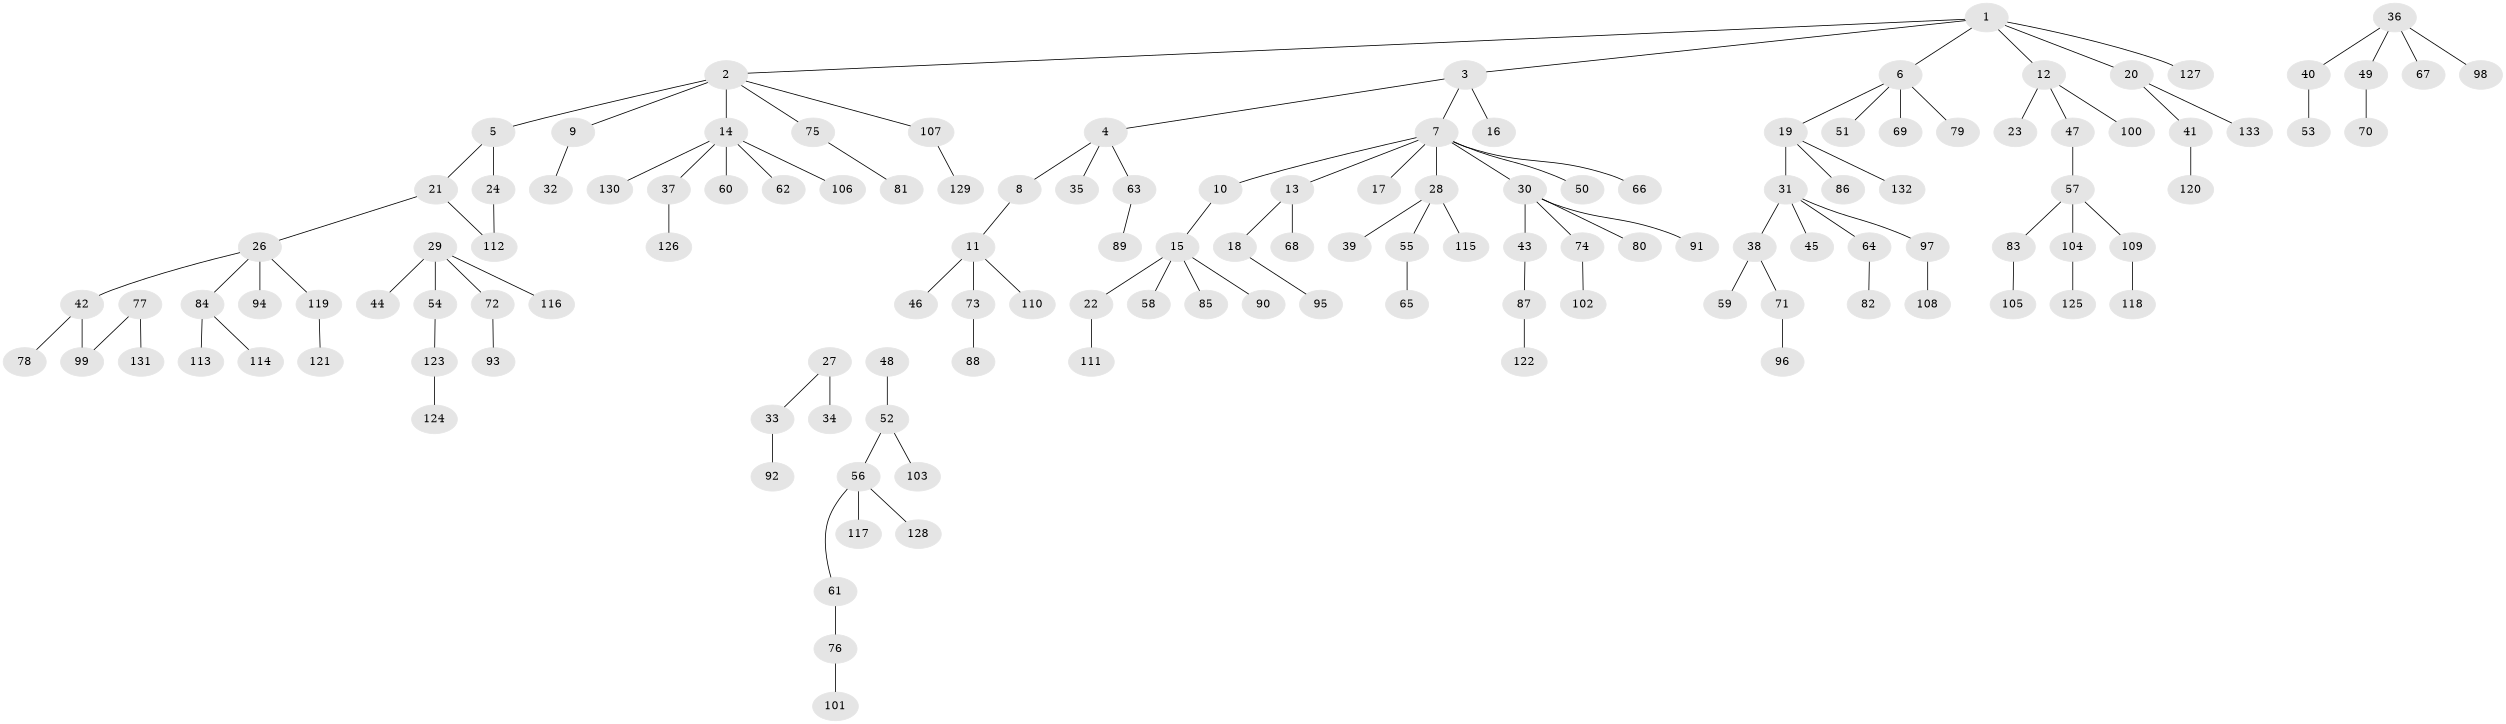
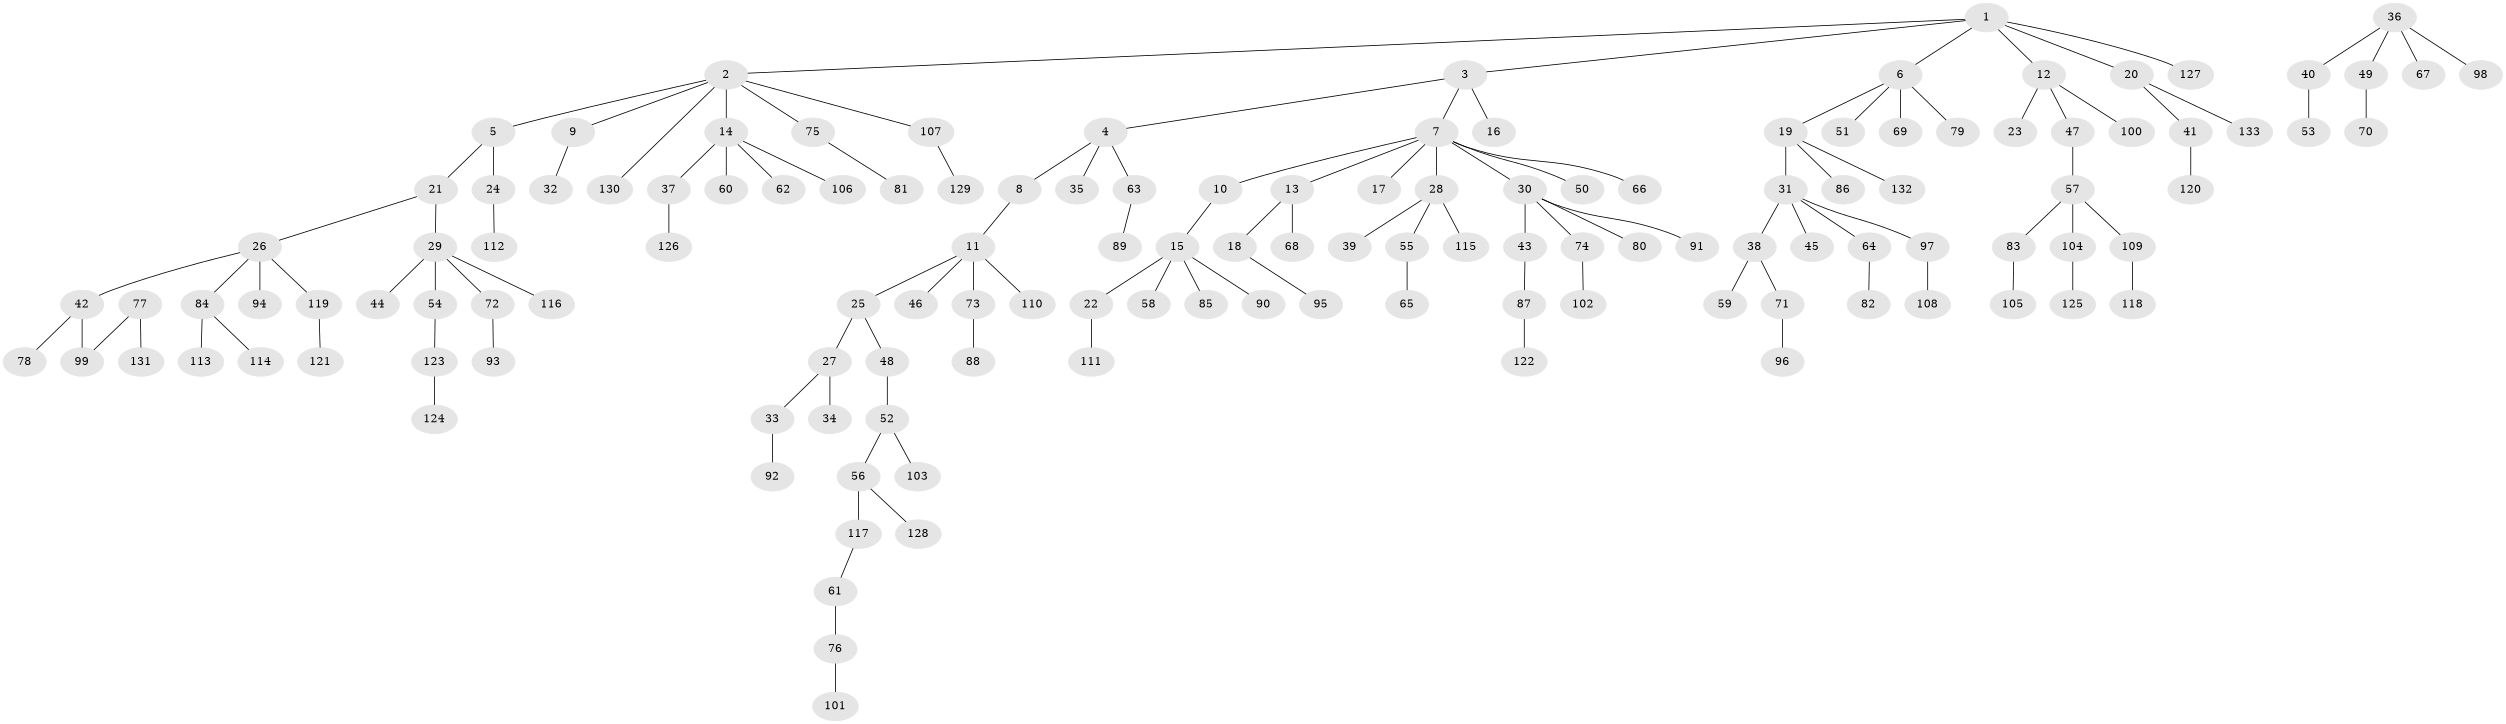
  graph {
    node [color=gray90 style=filled]
    1
    2
    3
    6
    12
    20
    127
    5
    9
    14
    75
    107
    130
    4
    7
    16
    19
    51
    69
    79
    23
    47
    100
    41
    133
    21
    24
    32
    37
    60
    62
    106
    81
    129
    8
    35
    63
    10
    13
    17
    28
    30
    50
    66
    11
    89
    26
    29
    112
    31
    86
    132
    15
    18
    68
    39
    55
    115
    43
    74
    80
    91
+   25
    46
    73
    110
    22
    58
    85
    90
    27
    48
    88
    57
    95
    126
    111
    36
    40
    49
    67
    98
    38
    45
    64
    97
    120
    42
    84
    94
    119
    44
    54
    72
    116
    33
    34
    52
    78
    99
    113
    114
    121
    92
    65
    123
    93
    87
    102
    59
    71
    82
    108
    53
    70
    96
    77
    131
    122
    83
    104
    109
    56
    103
    61
    117
    128
    124
    76
    105
    125
    118
    101
    1 -- 2
    1 -- 3
    1 -- 6
    1 -- 12
    1 -- 20
    1 -- 127
    2 -- 5
    2 -- 9
    2 -- 14
    2 -- 75
    2 -- 107
-   14 -- 130
+   2 -- 130
    3 -- 4
    3 -- 7
    3 -- 16
    6 -- 19
    6 -- 51
    6 -- 69
    6 -- 79
    12 -- 23
    12 -- 47
    12 -- 100
    20 -- 41
    20 -- 133
    5 -- 21
    5 -- 24
    9 -- 32
    14 -- 37
    14 -- 60
    14 -- 62
    14 -- 106
    75 -- 81
    107 -- 129
    4 -- 8
    4 -- 35
    4 -- 63
    7 -- 10
    7 -- 13
    7 -- 17
    7 -- 28
    7 -- 30
    7 -- 50
    7 -- 66
    19 -- 31
    19 -- 86
    19 -- 132
    47 -- 57
    41 -- 120
    21 -- 26
-   21 -- 112
+   21 -- 29
    24 -- 112
    37 -- 126
    8 -- 11
    63 -- 89
    10 -- 15
    13 -- 18
    13 -- 68
    28 -- 39
    28 -- 55
    28 -- 115
    30 -- 43
    30 -- 74
    30 -- 80
    30 -- 91
+   11 -- 25
    11 -- 46
    11 -- 73
    11 -- 110
    26 -- 42
    26 -- 84
    26 -- 94
    26 -- 119
    29 -- 44
    29 -- 54
    29 -- 72
    29 -- 116
    31 -- 38
    31 -- 45
    31 -- 64
    31 -- 97
    15 -- 22
    15 -- 58
    15 -- 85
    15 -- 90
    18 -- 95
    55 -- 65
    43 -- 87
    74 -- 102
+   25 -- 27
+   25 -- 48
    73 -- 88
    22 -- 111
    27 -- 33
    27 -- 34
    48 -- 52
    57 -- 83
    57 -- 104
    57 -- 109
    36 -- 40
    36 -- 49
    36 -- 67
    36 -- 98
    40 -- 53
    49 -- 70
    38 -- 59
    38 -- 71
    64 -- 82
    97 -- 108
    42 -- 78
    42 -- 99
    84 -- 113
    84 -- 114
    119 -- 121
    54 -- 123
    72 -- 93
    33 -- 92
    52 -- 56
    52 -- 103
    123 -- 124
    87 -- 122
    71 -- 96
    77 -- 99
    77 -- 131
    83 -- 105
    104 -- 125
    109 -- 118
-   56 -- 61
+   117 -- 61
    56 -- 117
    56 -- 128
    61 -- 76
    76 -- 101
  }
